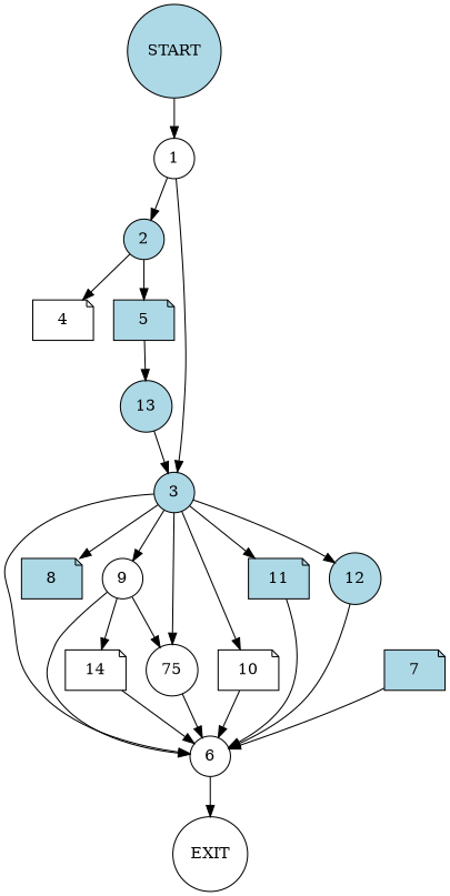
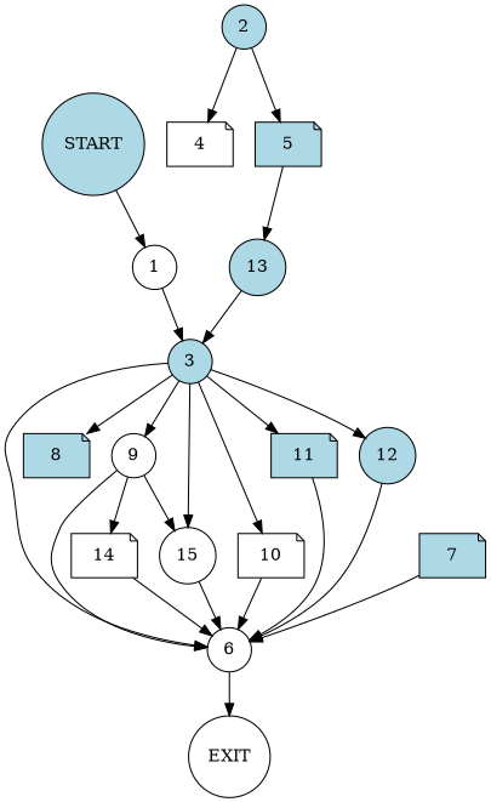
  digraph {
    node [fillcolor=lightblue shape=circle style=filled]
    n1 [label=START]
    1 [fillcolor=white]
    2
    3
    n5 [fillcolor=white label=EXIT]
    4 [fillcolor=white shape=note]
    5 [shape=note]
    6 [fillcolor=white]
    8 [shape=note]
    9 [fillcolor=white]
    10 [fillcolor=white shape=note]
    11 [shape=note]
    12
-   15 [fillcolor=white label=75]
+   15 [fillcolor=white]
    13
    7 [shape=note]
    14 [fillcolor=white shape=note]
    n1 -> 1
-   1 -> 2
    1 -> 3
    2 -> 4
    2 -> 5
    3 -> 6
    3 -> 8
    3 -> 9
    3 -> 10
    3 -> 11
    3 -> 12
    3 -> 15
    5 -> 13
    6 -> n5
    9 -> 6
    9 -> 15
    9 -> 14
    10 -> 6
    11 -> 6
    12 -> 6
    15 -> 6
    13 -> 3
    7 -> 6
    14 -> 6
  }
